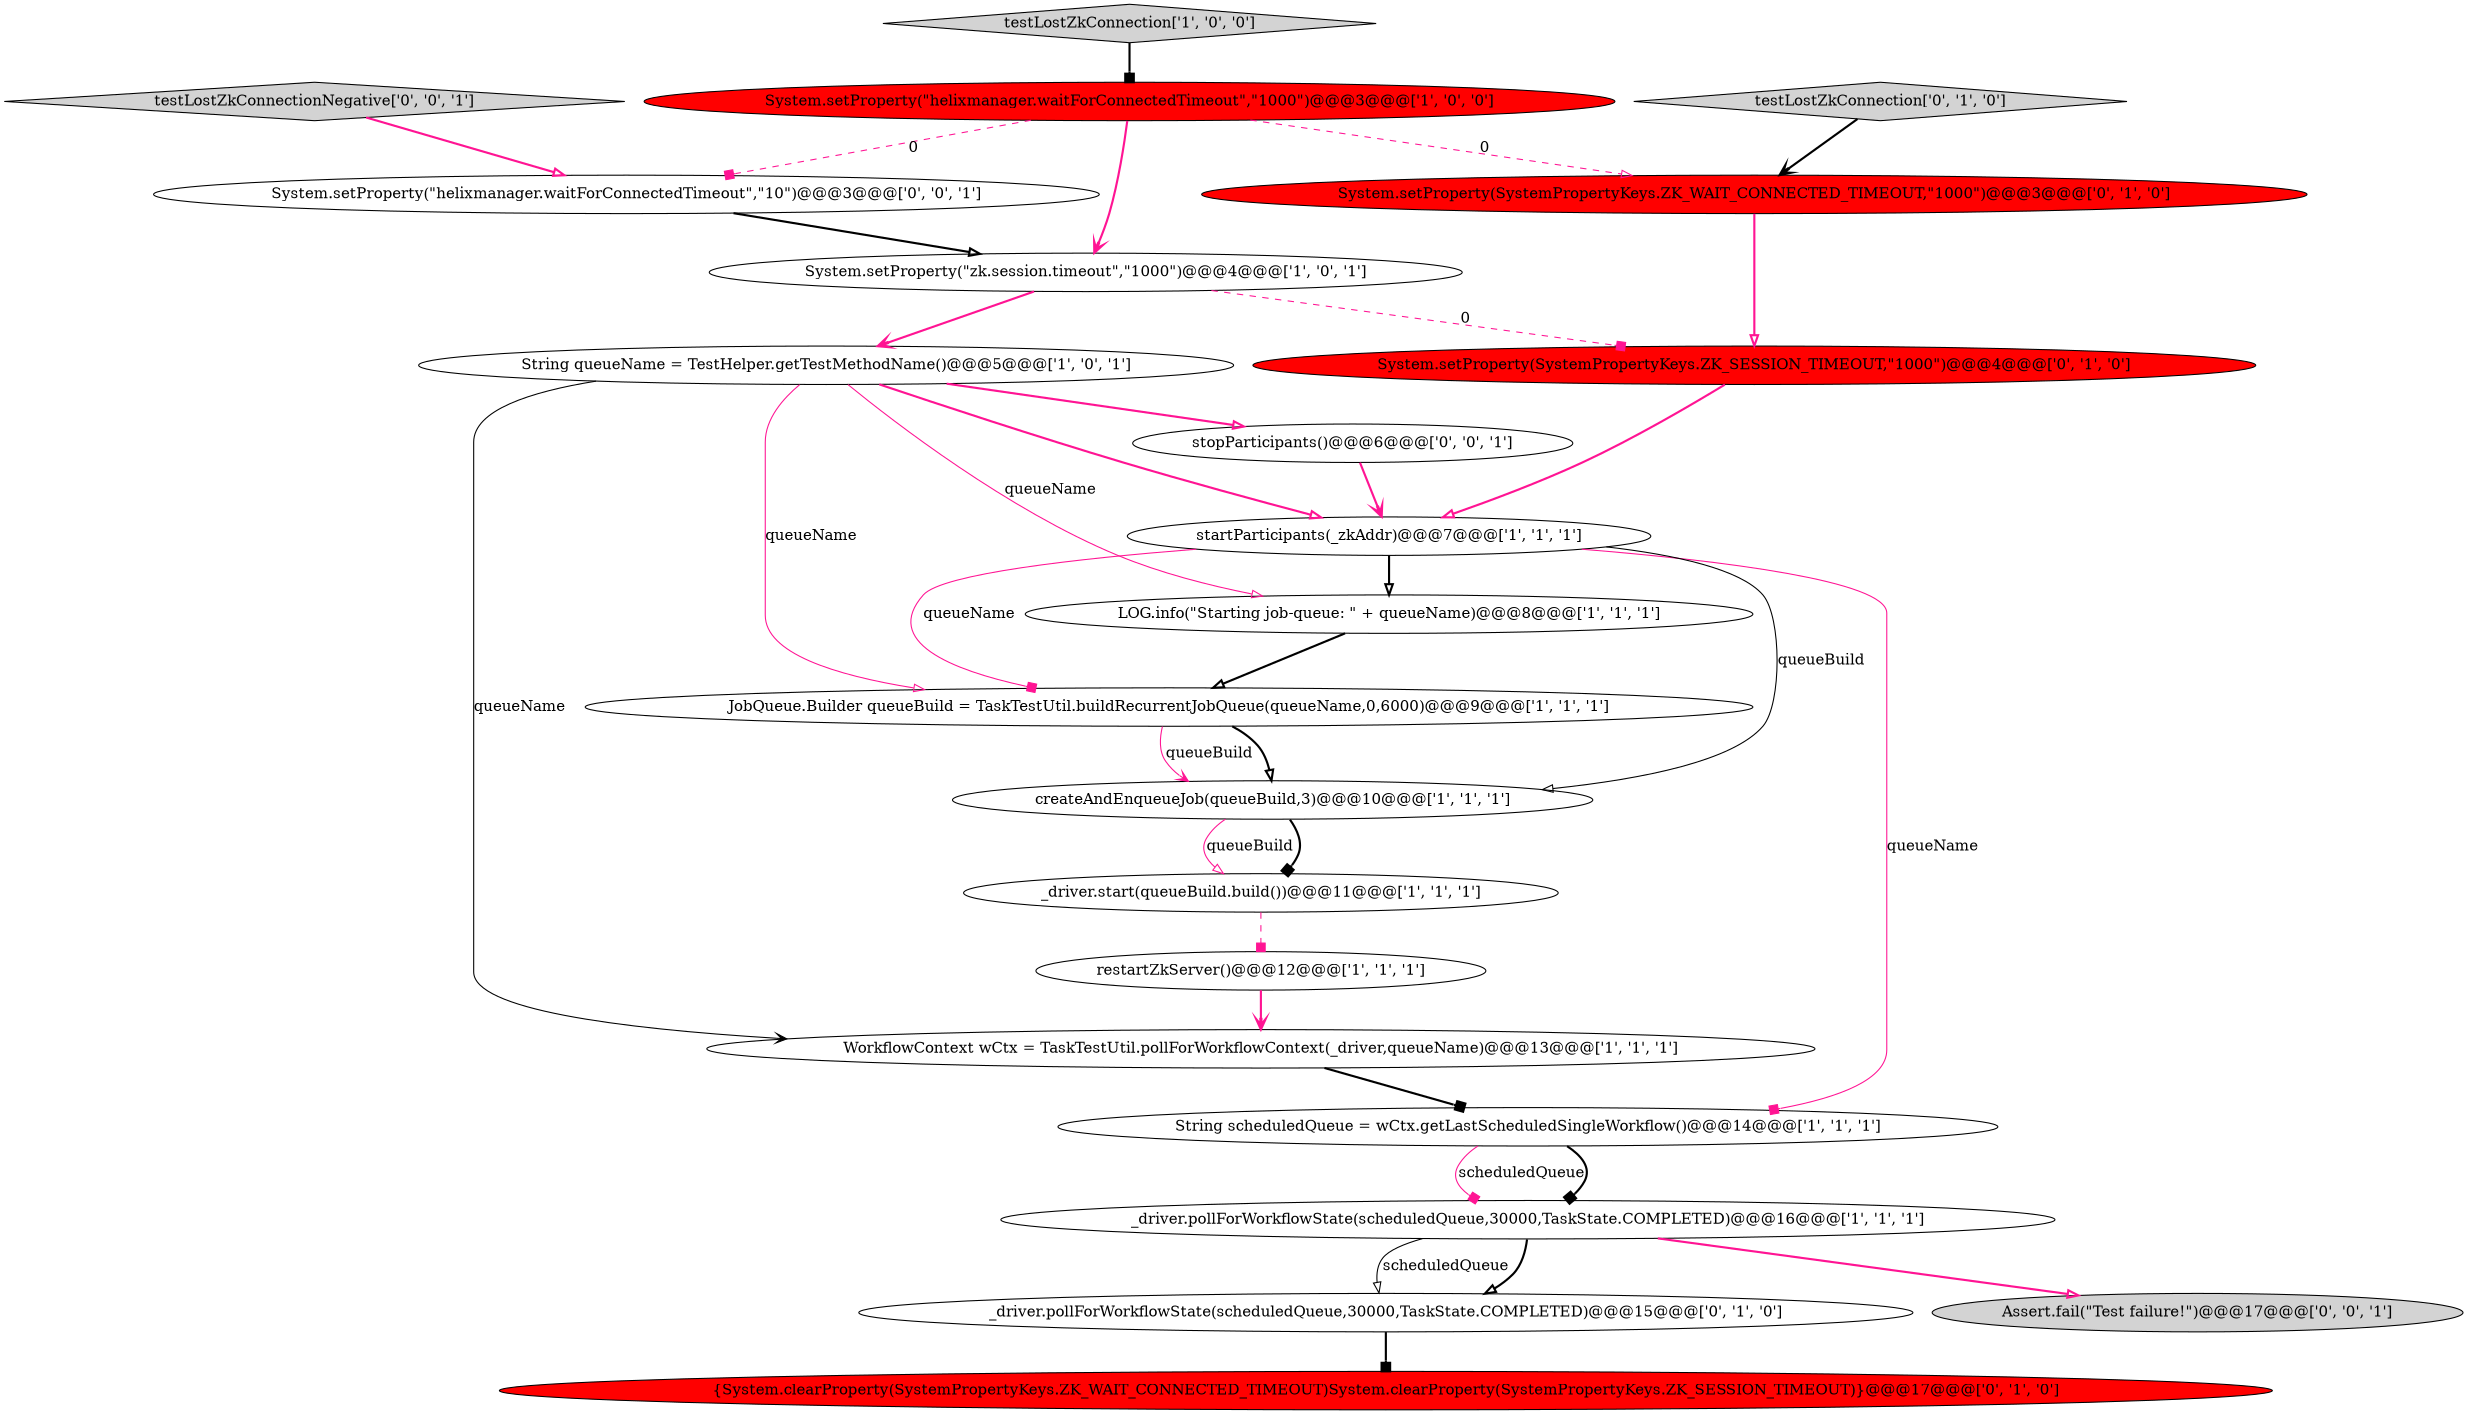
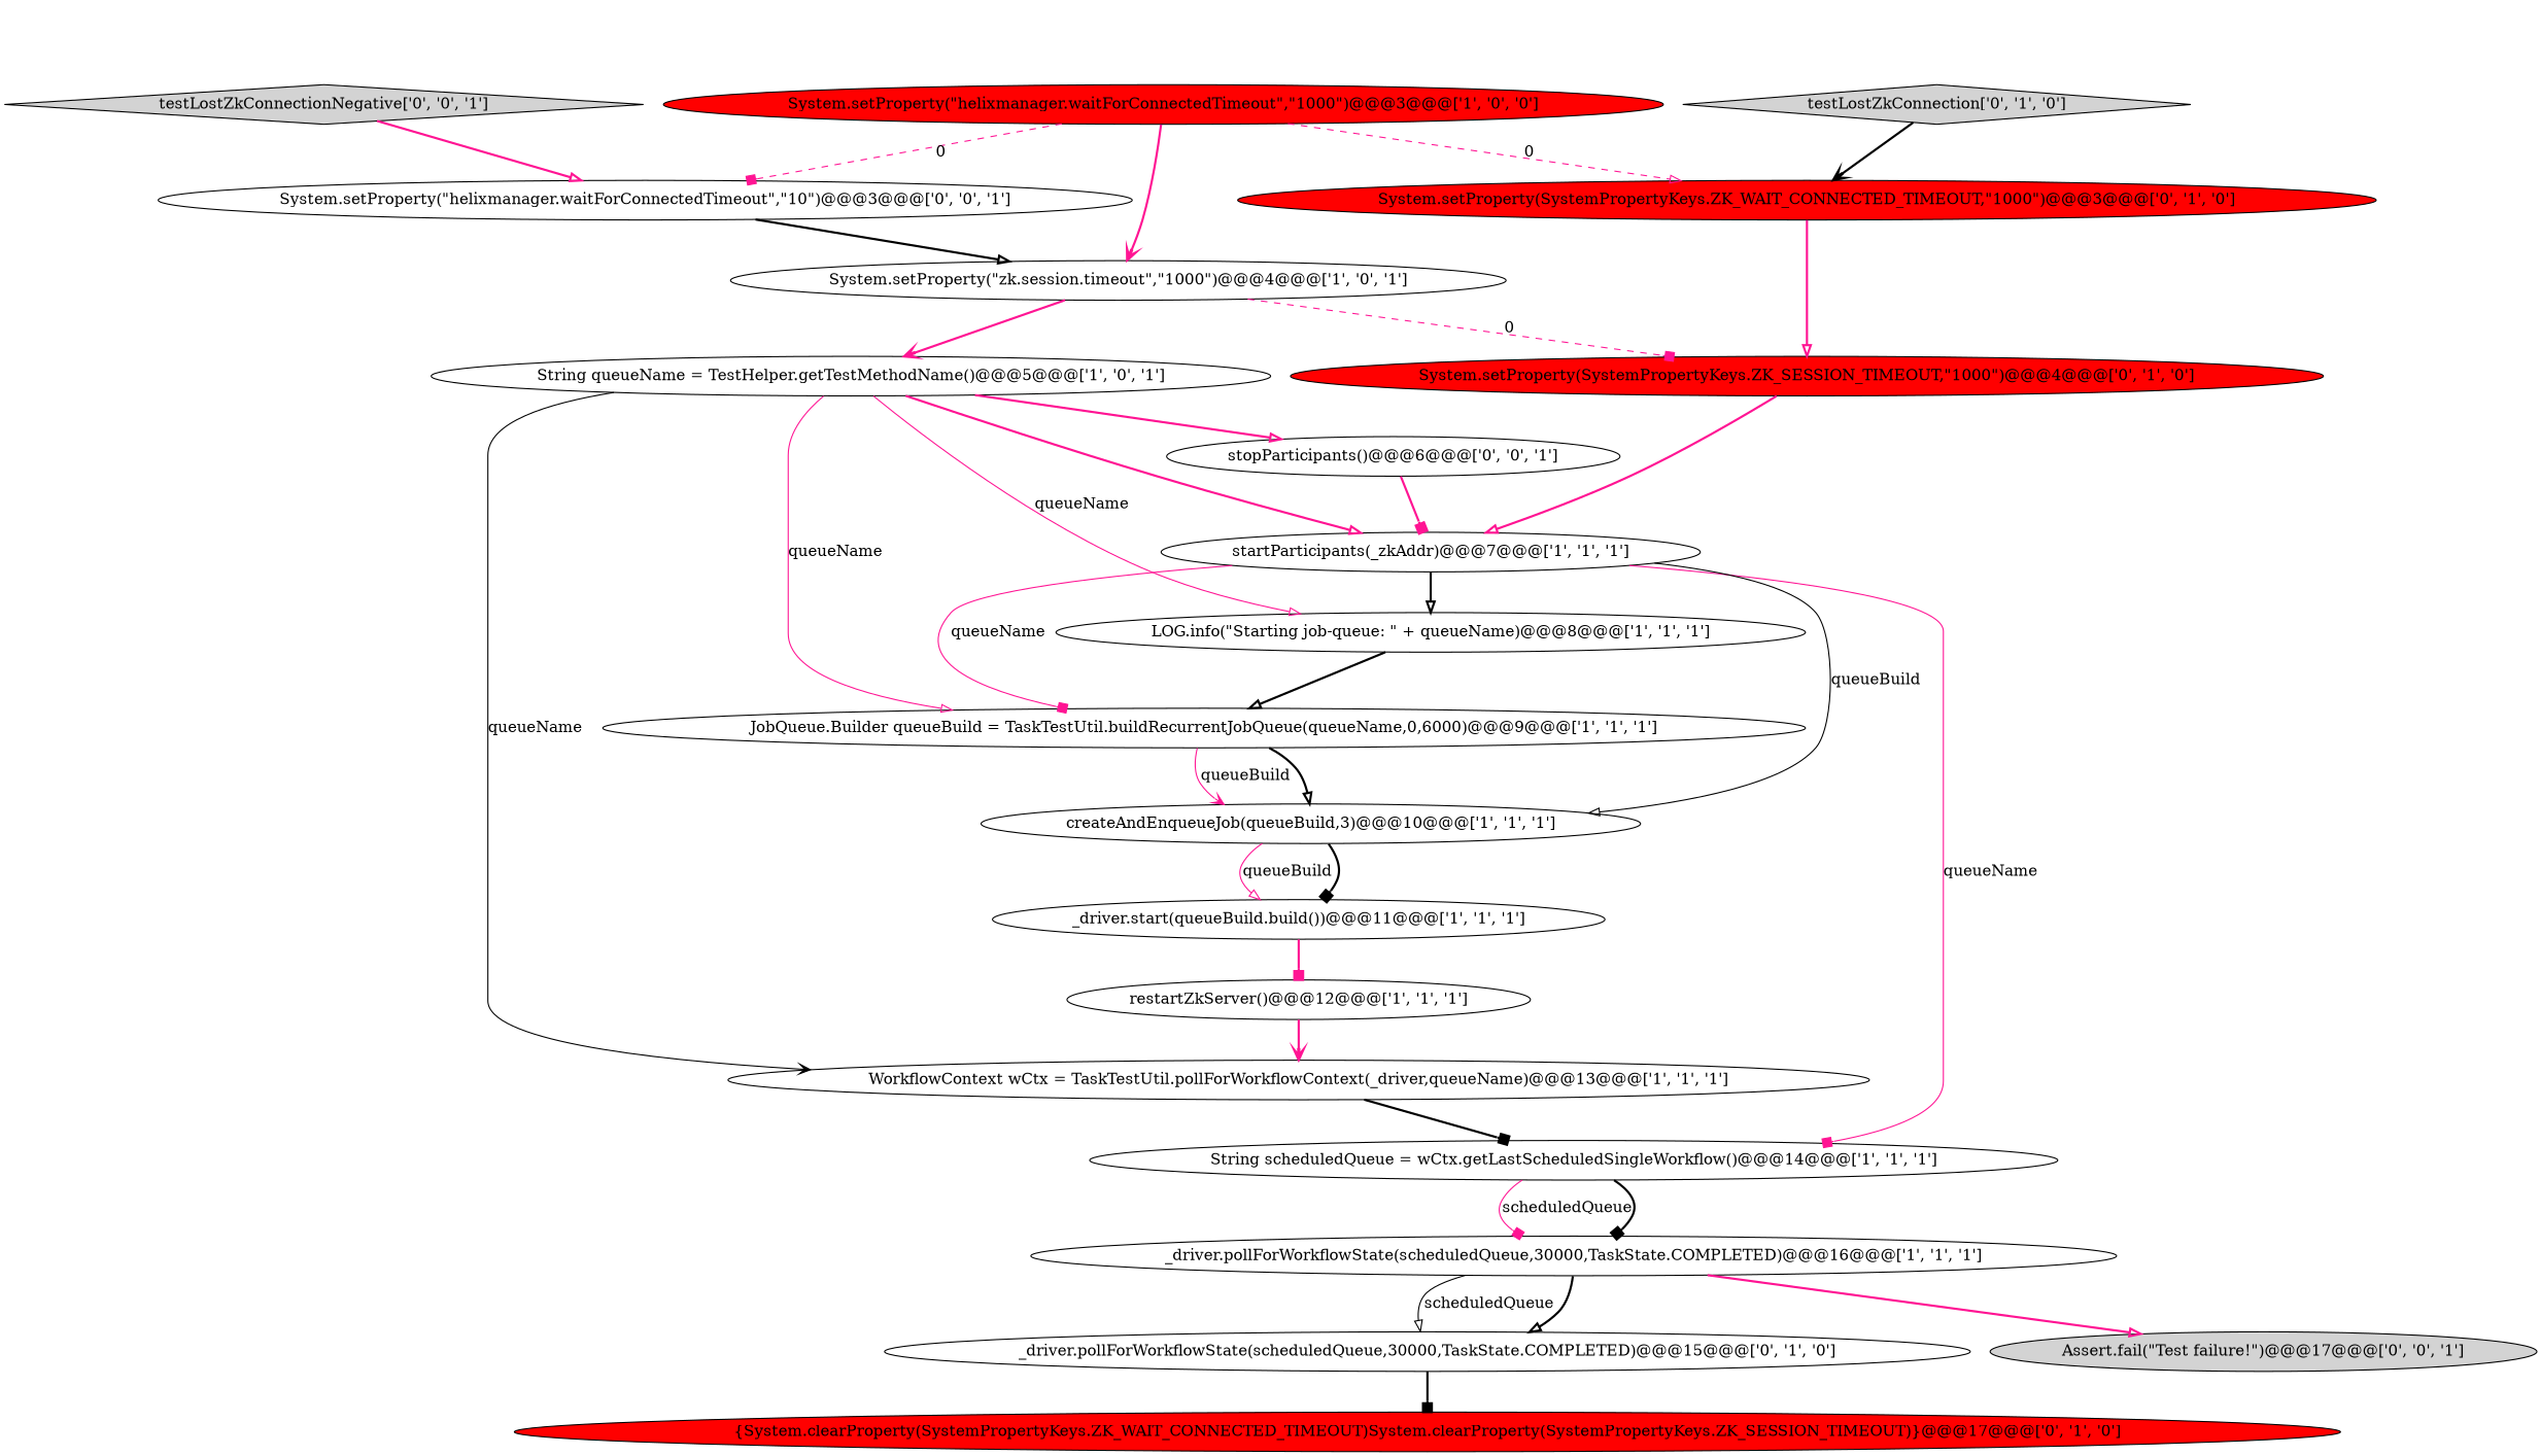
  digraph {
    node [fillcolor=white shape=ellipse style=filled]
    edge [arrowhead=onormal color=deeppink style=bold]
    n1 [label="WorkflowContext wCtx = TaskTestUtil.pollForWorkflowContext(_driver,queueName)@@@13@@@['1', '1', '1']"]
    n2 [label="String scheduledQueue = wCtx.getLastScheduledSingleWorkflow()@@@14@@@['1', '1', '1']"]
    n3 [label="_driver.pollForWorkflowState(scheduledQueue,30000,TaskState.COMPLETED)@@@16@@@['1', '1', '1']"]
    n4 [label="System.setProperty(\"helixmanager.waitForConnectedTimeout\",\"10\")@@@3@@@['0', '0', '1']"]
    n5 [label="System.setProperty(\"zk.session.timeout\",\"1000\")@@@4@@@['1', '0', '1']"]
    n6 [fillcolor=red label="System.setProperty(SystemPropertyKeys.ZK_SESSION_TIMEOUT,\"1000\")@@@4@@@['0', '1', '0']"]
    n7 [label="String queueName = TestHelper.getTestMethodName()@@@5@@@['1', '0', '1']"]
    n8 [label="stopParticipants()@@@6@@@['0', '0', '1']"]
    n9 [label="startParticipants(_zkAddr)@@@7@@@['1', '1', '1']"]
    n10 [label="JobQueue.Builder queueBuild = TaskTestUtil.buildRecurrentJobQueue(queueName,0,6000)@@@9@@@['1', '1', '1']"]
    n11 [label="createAndEnqueueJob(queueBuild,3)@@@10@@@['1', '1', '1']"]
    n12 [label="LOG.info(\"Starting job-queue: \" + queueName)@@@8@@@['1', '1', '1']"]
    n13 [label="_driver.pollForWorkflowState(scheduledQueue,30000,TaskState.COMPLETED)@@@15@@@['0', '1', '0']"]
    n14 [fillcolor=lightgray label="Assert.fail(\"Test failure!\")@@@17@@@['0', '0', '1']"]
    n15 [label="_driver.start(queueBuild.build())@@@11@@@['1', '1', '1']"]
    n16 [fillcolor=red label="{System.clearProperty(SystemPropertyKeys.ZK_WAIT_CONNECTED_TIMEOUT)System.clearProperty(SystemPropertyKeys.ZK_SESSION_TIMEOUT)}@@@17@@@['0', '1', '0']"]
    n17 [label="restartZkServer()@@@12@@@['1', '1', '1']"]
-   n18 [fillcolor=lightgray label="testLostZkConnection['1', '0', '0']" shape=diamond]
    n19 [fillcolor=red label="System.setProperty(\"helixmanager.waitForConnectedTimeout\",\"1000\")@@@3@@@['1', '0', '0']"]
    n20 [fillcolor=red label="System.setProperty(SystemPropertyKeys.ZK_WAIT_CONNECTED_TIMEOUT,\"1000\")@@@3@@@['0', '1', '0']"]
    n21 [fillcolor=lightgray label="testLostZkConnectionNegative['0', '0', '1']" shape=diamond]
    n22 [fillcolor=lightgray label="testLostZkConnection['0', '1', '0']" shape=diamond]
    n1 -> n2 [arrowhead=box color=black]
    n2 -> n3 [arrowhead=box label=scheduledQueue style=solid]
    n2 -> n3 [arrowhead=box color=black]
    n3 -> n13 [color=black]
    n3 -> n13 [color=black label=scheduledQueue style=solid]
    n3 -> n14
    n4 -> n5 [color=black]
    n5 -> n6 [arrowhead=box label=0 style=dashed]
    n5 -> n7 [arrowhead=vee]
    n6 -> n9
    n7 -> n1 [arrowhead=vee color=black label=queueName style=solid]
    n7 -> n8
    n7 -> n9
    n7 -> n10 [label=queueName style=solid]
    n7 -> n12 [label=queueName style=solid]
-   n8 -> n9 [arrowhead=vee]
+   n8 -> n9 [arrowhead=box]
    n9 -> n2 [arrowhead=box label=queueName style=solid]
    n9 -> n10 [arrowhead=box label=queueName style=solid]
    n9 -> n11 [color=black label=queueBuild style=solid]
    n9 -> n12 [color=black]
    n10 -> n11 [color=black]
    n10 -> n11 [arrowhead=vee label=queueBuild style=solid]
    n11 -> n15 [arrowhead=box color=black]
    n11 -> n15 [label=queueBuild style=solid]
    n12 -> n10 [color=black]
    n13 -> n16 [arrowhead=box color=black]
-   n15 -> n17 [arrowhead=box style=dashed]
+   n15 -> n17 [arrowhead=box]
    n17 -> n1 [arrowhead=vee]
-   n18 -> n19 [arrowhead=box color=black]
    n19 -> n4 [arrowhead=box label=0 style=dashed]
    n19 -> n5 [arrowhead=vee]
    n19 -> n20 [label=0 style=dashed]
    n20 -> n6
    n21 -> n4
    n22 -> n20 [arrowhead=vee color=black]
  }
